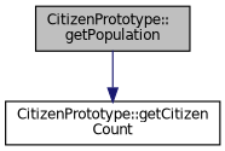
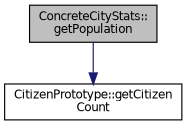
  digraph {
    rankdir=TB
    node [color=black fontname=Helvetica fontsize=10 shape=record style=filled]
-   n1 [fillcolor=grey75 fontcolor=black height=0.2 label="CitizenPrototype::\lgetPopulation" width=0.4]
+   n1 [fillcolor=grey75 fontcolor=black height=0.2 label="ConcreteCityStats::\lgetPopulation" width=0.4]
    n2 [fillcolor=white height=0.2 label="CitizenPrototype::getCitizen\lCount" width=0.4]
    n1 -> n2 [color=midnightblue fontname=Helvetica fontsize=10 labelfontname=Helvetica labelfontsize=10 style=solid]
  }
